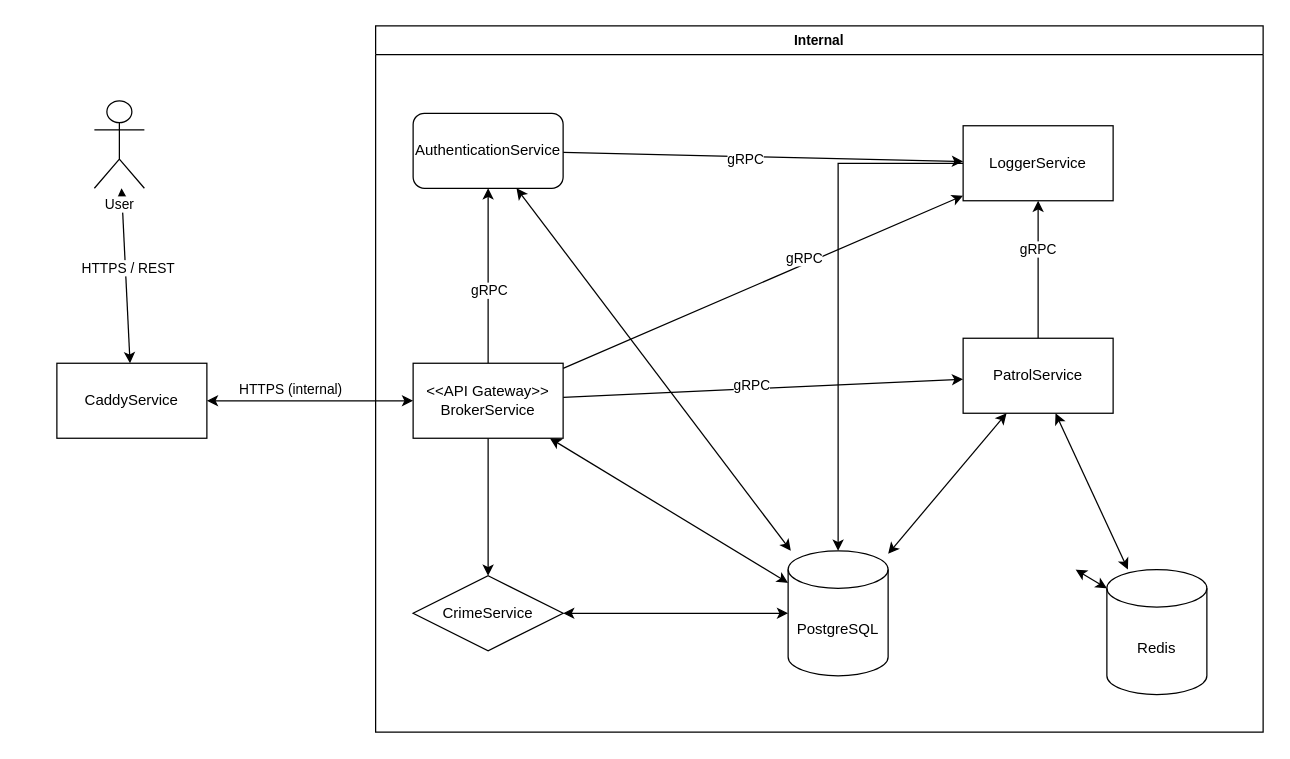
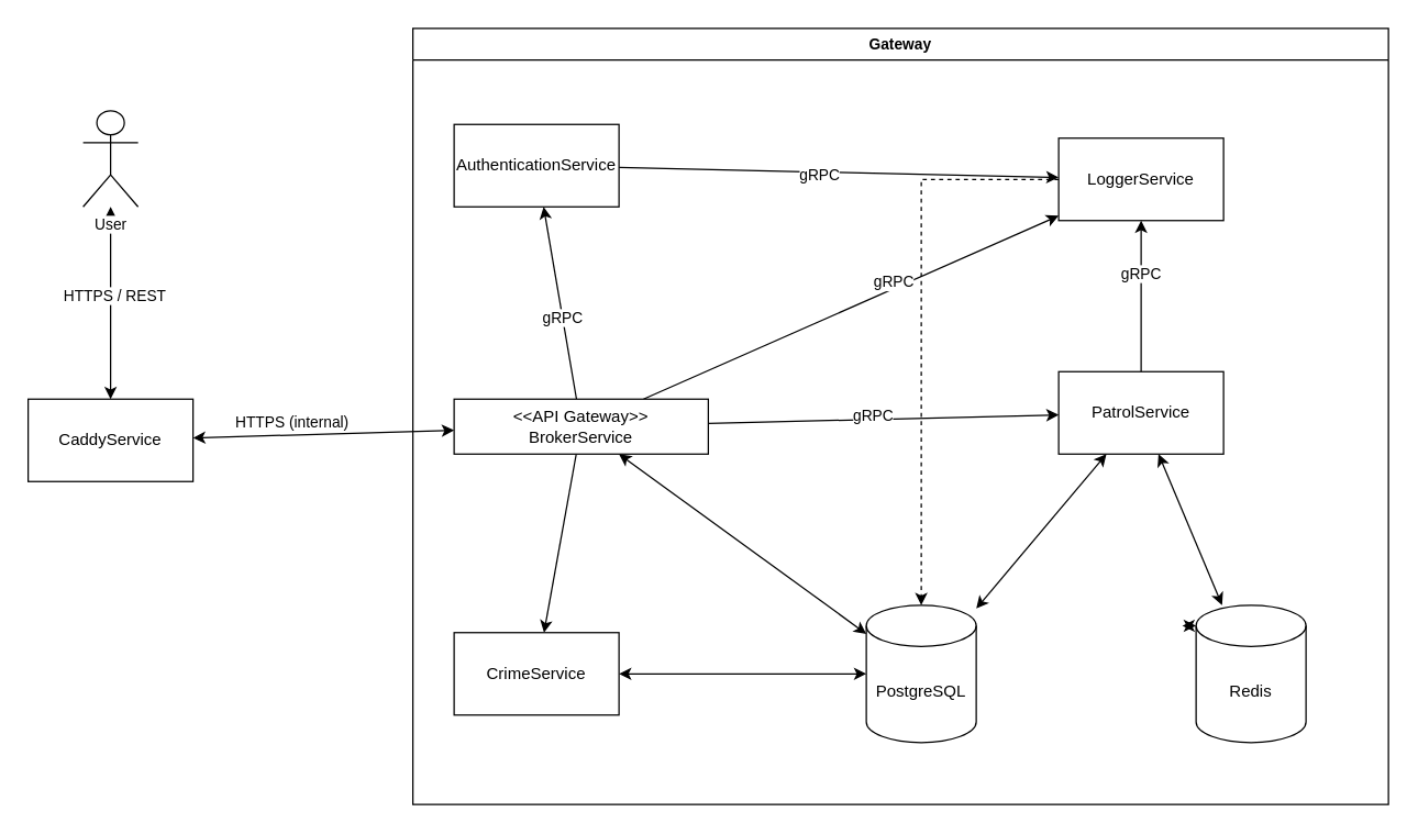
  <mxCell id="0" />
  <mxCell id="1" parent="0" />
  <mxCell id="2" style="edgeStyle=none;shape=connector;rounded=0;orthogonalLoop=1;jettySize=auto;html=1;strokeColor=default;align=center;verticalAlign=middle;fontFamily=Helvetica;fontSize=11;fontColor=default;labelBackgroundColor=default;startArrow=classic;startFill=1;endArrow=classic;" parent="1" source="7" target="4" edge="1"><mxGeometry relative="1" as="geometry"><mxPoint x="-280" y="360" as="targetPoint" /></mxGeometry></mxCell>
  <mxCell id="3" value="HTTPS / REST" style="edgeLabel;html=1;align=center;verticalAlign=middle;resizable=0;points=[];fontFamily=Helvetica;fontSize=11;fontColor=default;labelBackgroundColor=default;" parent="2" vertex="1" connectable="0"><mxGeometry x="0.085" y="-2" relative="1" as="geometry"><mxPoint as="offset" /></mxGeometry></mxCell>
- <mxCell id="4" value="User" style="shape=umlActor;verticalLabelPosition=bottom;verticalAlign=top;html=1;outlineConnect=0;fontFamily=Helvetica;fontSize=11;fontColor=default;labelBackgroundColor=default;" parent="1" vertex="1"><mxGeometry x="75" y="80" width="40" height="70" as="geometry" /></mxCell>
+ <mxCell id="4" value="User" style="shape=umlActor;verticalLabelPosition=bottom;verticalAlign=top;html=1;outlineConnect=0;fontFamily=Helvetica;fontSize=11;fontColor=default;labelBackgroundColor=default;" parent="1" vertex="1"><mxGeometry x="60" y="80" width="40" height="70" as="geometry" /></mxCell>
  <mxCell id="5" style="edgeStyle=none;shape=connector;rounded=0;orthogonalLoop=1;jettySize=auto;html=1;strokeColor=default;align=center;verticalAlign=middle;fontFamily=Helvetica;fontSize=11;fontColor=default;labelBackgroundColor=default;startArrow=classic;startFill=1;endArrow=classic;" parent="1" source="7" target="23" edge="1"><mxGeometry relative="1" as="geometry" /></mxCell>
  <mxCell id="6" value="HTTPS (internal)" style="edgeLabel;html=1;align=center;verticalAlign=middle;resizable=0;points=[];fontFamily=Helvetica;fontSize=11;fontColor=default;labelBackgroundColor=default;" parent="5" vertex="1" connectable="0"><mxGeometry x="-0.504" y="1" relative="1" as="geometry"><mxPoint x="25" y="-9" as="offset" /></mxGeometry></mxCell>
- <mxCell id="7" value="&lt;div&gt;&lt;span style=&quot;background-color: transparent; color: light-dark(rgb(0, 0, 0), rgb(255, 255, 255));&quot;&gt;CaddyService&lt;/span&gt;&lt;/div&gt;" style="rounded=0;whiteSpace=wrap;html=1;" parent="1" vertex="1"><mxGeometry x="45" y="290" width="120" height="60" as="geometry" /></mxCell>
- <mxCell id="8" value="Internal" style="swimlane;whiteSpace=wrap;html=1;fontFamily=Helvetica;fontSize=11;fontColor=default;labelBackgroundColor=default;" parent="1" vertex="1"><mxGeometry x="300" y="20" width="710" height="565" as="geometry" /></mxCell>
+ <mxCell id="7" value="&lt;div&gt;&lt;span style=&quot;background-color: transparent; color: light-dark(rgb(0, 0, 0), rgb(255, 255, 255));&quot;&gt;CaddyService&lt;/span&gt;&lt;/div&gt;" style="rounded=0;whiteSpace=wrap;html=1;" parent="1" vertex="1"><mxGeometry x="20" y="290" width="120" height="60" as="geometry" /></mxCell>
+ <mxCell id="8" value="Gateway" style="swimlane;whiteSpace=wrap;html=1;fontFamily=Helvetica;fontSize=11;fontColor=default;labelBackgroundColor=default;" parent="1" vertex="1"><mxGeometry x="300" y="20" width="710" height="565" as="geometry" /></mxCell>
  <mxCell id="9" style="shape=connector;rounded=0;orthogonalLoop=1;jettySize=auto;html=1;strokeColor=default;align=center;verticalAlign=middle;fontFamily=Helvetica;fontSize=11;fontColor=default;labelBackgroundColor=default;startArrow=classic;startFill=1;endArrow=classic;" parent="8" source="11" target="23" edge="1"><mxGeometry relative="1" as="geometry" /></mxCell>
  <mxCell id="10" style="edgeStyle=none;shape=connector;rounded=0;orthogonalLoop=1;jettySize=auto;html=1;strokeColor=default;align=center;verticalAlign=middle;fontFamily=Helvetica;fontSize=11;fontColor=default;labelBackgroundColor=default;startArrow=classic;startFill=1;endArrow=classic;" parent="8" source="11" target="26" edge="1"><mxGeometry relative="1" as="geometry" /></mxCell>
  <mxCell id="11" value="PostgreSQL" style="shape=cylinder3;whiteSpace=wrap;html=1;boundedLbl=1;backgroundOutline=1;size=15;" parent="8" vertex="1"><mxGeometry x="330" y="420" width="80" height="100" as="geometry" /></mxCell>
- <mxCell id="12" style="rounded=0;orthogonalLoop=1;jettySize=auto;html=1;startArrow=classic;startFill=1;" parent="8" source="15" target="11" edge="1"><mxGeometry relative="1" as="geometry"><mxPoint x="110" y="50" as="sourcePoint" /></mxGeometry></mxCell>
  <mxCell id="13" style="edgeStyle=none;shape=connector;rounded=0;orthogonalLoop=1;jettySize=auto;html=1;strokeColor=default;align=center;verticalAlign=middle;fontFamily=Helvetica;fontSize=11;fontColor=default;labelBackgroundColor=default;startArrow=none;startFill=0;endArrow=classic;" parent="8" source="15" target="25" edge="1"><mxGeometry relative="1" as="geometry" /></mxCell>
  <mxCell id="14" value="gRPC" style="edgeLabel;html=1;align=center;verticalAlign=middle;resizable=0;points=[];fontFamily=Helvetica;fontSize=11;fontColor=default;labelBackgroundColor=default;" parent="13" vertex="1" connectable="0"><mxGeometry x="-0.087" y="-2" relative="1" as="geometry"><mxPoint as="offset" /></mxGeometry></mxCell>
- <mxCell id="15" value="AuthenticationService" style="whiteSpace=wrap;html=1;rounded=1;" parent="8" vertex="1"><mxGeometry x="30" y="70" width="120" height="60" as="geometry" /></mxCell>
+ <mxCell id="15" value="AuthenticationService" style="rounded=0;whiteSpace=wrap;html=1;" parent="8" vertex="1"><mxGeometry x="30" y="70" width="120" height="60" as="geometry" /></mxCell>
  <mxCell id="16" style="shape=connector;rounded=0;orthogonalLoop=1;jettySize=auto;html=1;strokeColor=default;align=center;verticalAlign=middle;fontFamily=Helvetica;fontSize=11;fontColor=default;labelBackgroundColor=default;startArrow=none;startFill=0;endArrow=classic;" parent="8" source="23" target="25" edge="1"><mxGeometry relative="1" as="geometry" /></mxCell>
  <mxCell id="17" value="gRPC" style="edgeLabel;html=1;align=center;verticalAlign=middle;resizable=0;points=[];fontFamily=Helvetica;fontSize=11;fontColor=default;labelBackgroundColor=default;" parent="16" vertex="1" connectable="0"><mxGeometry x="0.211" y="3" relative="1" as="geometry"><mxPoint y="-2" as="offset" /></mxGeometry></mxCell>
  <mxCell id="18" style="edgeStyle=none;shape=connector;rounded=0;orthogonalLoop=1;jettySize=auto;html=1;strokeColor=default;align=center;verticalAlign=middle;fontFamily=Helvetica;fontSize=11;fontColor=default;labelBackgroundColor=default;startArrow=none;startFill=0;endArrow=classic;" parent="8" source="23" target="26" edge="1"><mxGeometry relative="1" as="geometry" /></mxCell>
  <mxCell id="19" style="edgeStyle=none;shape=connector;rounded=0;orthogonalLoop=1;jettySize=auto;html=1;strokeColor=default;align=center;verticalAlign=middle;fontFamily=Helvetica;fontSize=11;fontColor=default;labelBackgroundColor=default;startArrow=none;startFill=0;endArrow=classic;" parent="8" source="23" target="30" edge="1"><mxGeometry relative="1" as="geometry" /></mxCell>
  <mxCell id="20" value="gRPC" style="edgeLabel;html=1;align=center;verticalAlign=middle;resizable=0;points=[];fontFamily=Helvetica;fontSize=11;fontColor=default;labelBackgroundColor=default;" parent="19" vertex="1" connectable="0"><mxGeometry x="-0.058" y="3" relative="1" as="geometry"><mxPoint as="offset" /></mxGeometry></mxCell>
  <mxCell id="21" style="edgeStyle=none;shape=connector;rounded=0;orthogonalLoop=1;jettySize=auto;html=1;strokeColor=default;align=center;verticalAlign=middle;fontFamily=Helvetica;fontSize=11;fontColor=default;labelBackgroundColor=default;startArrow=none;startFill=0;endArrow=classic;" parent="8" source="23" target="15" edge="1"><mxGeometry relative="1" as="geometry" /></mxCell>
  <mxCell id="22" value="gRPC" style="edgeLabel;html=1;align=center;verticalAlign=middle;resizable=0;points=[];fontFamily=Helvetica;fontSize=11;fontColor=default;labelBackgroundColor=default;" parent="21" vertex="1" connectable="0"><mxGeometry x="-0.151" relative="1" as="geometry"><mxPoint as="offset" /></mxGeometry></mxCell>
- <mxCell id="23" value="&lt;div&gt;&amp;lt;&amp;lt;API Gateway&amp;gt;&amp;gt;&lt;/div&gt;BrokerService" style="rounded=0;whiteSpace=wrap;html=1;" parent="8" vertex="1"><mxGeometry x="30" y="270" width="120" height="60" as="geometry" /></mxCell>
- <mxCell id="24" style="edgeStyle=orthogonalEdgeStyle;rounded=0;orthogonalLoop=1;jettySize=auto;html=1;" edge="1" parent="8" source="25" target="11"><mxGeometry relative="1" as="geometry" /></mxCell>
+ <mxCell id="23" value="&lt;div&gt;&amp;lt;&amp;lt;API Gateway&amp;gt;&amp;gt;&lt;/div&gt;BrokerService" style="rounded=0;whiteSpace=wrap;html=1;" parent="8" vertex="1"><mxGeometry x="30" y="270" width="185" height="40" as="geometry" /></mxCell>
+ <mxCell id="24" style="edgeStyle=orthogonalEdgeStyle;rounded=0;orthogonalLoop=1;jettySize=auto;html=1;dashed=1;" edge="1" parent="8" source="25" target="11"><mxGeometry relative="1" as="geometry" /></mxCell>
  <mxCell id="25" value="LoggerService" style="rounded=0;whiteSpace=wrap;html=1;" parent="8" vertex="1"><mxGeometry x="470" y="80" width="120" height="60" as="geometry" /></mxCell>
- <mxCell id="26" value="CrimeService" style="rhombus;whiteSpace=wrap;html=1;" parent="8" vertex="1"><mxGeometry x="30" y="440" width="120" height="60" as="geometry" /></mxCell>
+ <mxCell id="26" value="CrimeService" style="rounded=0;whiteSpace=wrap;html=1;" parent="8" vertex="1"><mxGeometry x="30" y="440" width="120" height="60" as="geometry" /></mxCell>
  <mxCell id="27" style="edgeStyle=none;shape=connector;rounded=0;orthogonalLoop=1;jettySize=auto;html=1;strokeColor=default;align=center;verticalAlign=middle;fontFamily=Helvetica;fontSize=11;fontColor=default;labelBackgroundColor=default;startArrow=classic;startFill=1;endArrow=classic;" parent="8" source="30" target="32" edge="1"><mxGeometry relative="1" as="geometry" /></mxCell>
  <mxCell id="28" style="edgeStyle=none;shape=connector;rounded=0;orthogonalLoop=1;jettySize=auto;html=1;strokeColor=default;align=center;verticalAlign=middle;fontFamily=Helvetica;fontSize=11;fontColor=default;labelBackgroundColor=default;startArrow=none;startFill=0;endArrow=classic;" parent="8" source="30" target="25" edge="1"><mxGeometry relative="1" as="geometry" /></mxCell>
  <mxCell id="29" value="gRPC" style="edgeLabel;html=1;align=center;verticalAlign=middle;resizable=0;points=[];fontFamily=Helvetica;fontSize=11;fontColor=default;labelBackgroundColor=default;" parent="28" vertex="1" connectable="0"><mxGeometry x="0.315" y="1" relative="1" as="geometry"><mxPoint as="offset" /></mxGeometry></mxCell>
  <mxCell id="30" value="PatrolService" style="rounded=0;whiteSpace=wrap;html=1;" parent="8" vertex="1"><mxGeometry x="470" y="250" width="120" height="60" as="geometry" /></mxCell>
  <mxCell id="31" style="edgeStyle=none;shape=connector;rounded=0;orthogonalLoop=1;jettySize=auto;html=1;exitX=0;exitY=0;exitDx=0;exitDy=15;exitPerimeter=0;strokeColor=default;align=center;verticalAlign=middle;fontFamily=Helvetica;fontSize=11;fontColor=default;labelBackgroundColor=default;startArrow=classic;startFill=1;endArrow=classic;" parent="8" source="32" edge="1"><mxGeometry relative="1" as="geometry"><mxPoint x="560" y="435.091" as="targetPoint" /></mxGeometry></mxCell>
- <mxCell id="32" value="Redis" style="shape=cylinder3;whiteSpace=wrap;html=1;boundedLbl=1;backgroundOutline=1;size=15;" parent="8" vertex="1"><mxGeometry x="585" y="435" width="80" height="100" as="geometry" /></mxCell>
+ <mxCell id="32" value="Redis" style="shape=cylinder3;whiteSpace=wrap;html=1;boundedLbl=1;backgroundOutline=1;size=15;" parent="8" vertex="1"><mxGeometry x="570" y="420" width="80" height="100" as="geometry" /></mxCell>
  <mxCell id="33" style="edgeStyle=none;shape=connector;rounded=0;orthogonalLoop=1;jettySize=auto;html=1;strokeColor=default;align=center;verticalAlign=middle;fontFamily=Helvetica;fontSize=11;fontColor=default;labelBackgroundColor=default;startArrow=classic;startFill=1;endArrow=classic;" parent="8" source="30" target="11" edge="1"><mxGeometry relative="1" as="geometry"><mxPoint x="580" y="400" as="sourcePoint" /><mxPoint x="622" y="490" as="targetPoint" /></mxGeometry></mxCell>
